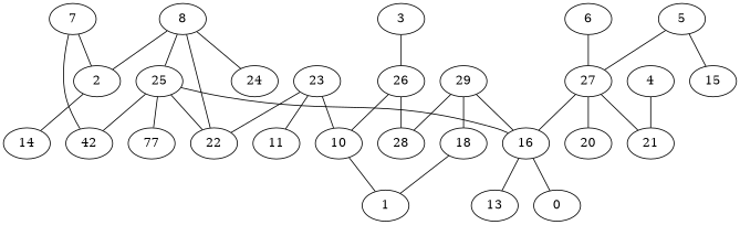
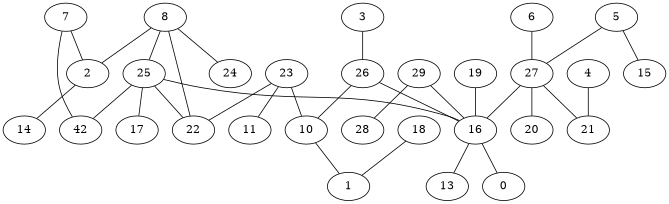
  digraph {
    edge [color=black dir=none]
    8
    5
    2
    24
    22
    25
    23
    11
    10
    1
    29
    18
    28
    16
    13
    0
    27
    21
    20
    15
    26
    14
    n23 [label=42]
-   17 [label=77]
+   17
    6
    3
    7
    4
+   19
    subgraph sub_1 {
      8
      5
      2
      24
      22
      25
      23
      11
      10
      1
      29
      18
      28
      16
      13
      0
      27
      21
      20
      15
      26
      14
      n23
      17
      6
      3
      7
      4
+     19
    }
    8 -> 2
    8 -> 24
    8 -> 22
    8 -> 25
    5 -> 27
    5 -> 15
    2 -> 14
    25 -> 22
    25 -> 16
    25 -> n23
    25 -> 17
    23 -> 22
    23 -> 11
    23 -> 10
    10 -> 1
-   29 -> 18
    29 -> 28
    29 -> 16
    18 -> 1
    16 -> 13
    16 -> 0
    27 -> 16
    27 -> 21
    27 -> 20
    26 -> 10
-   26 -> 28
+   26 -> 16
    6 -> 27
    3 -> 26
    7 -> 2
    7 -> n23
    4 -> 21
+   19 -> 16
  }
